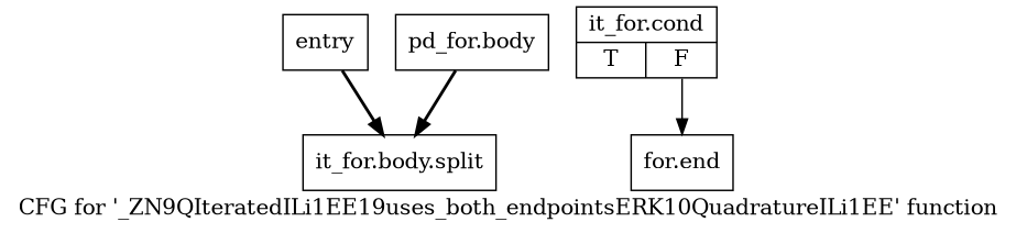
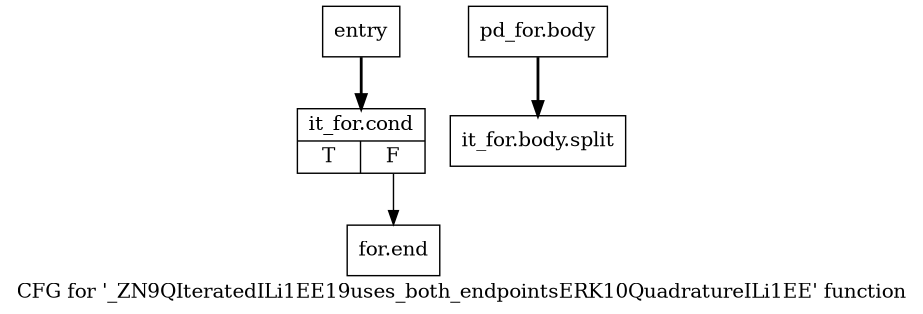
  digraph {
    label="CFG for '_ZN9QIteratedILi1EE19uses_both_endpointsERK10QuadratureILi1EE' function"
    node [shape=record]
    edge [style=bold]
    n1 [label="{entry}"]
    n2 [label="{it_for.cond|{<s0>T|<s1>F}}"]
    n3 [label="{for.end}"]
    n4 [label="{pd_for.body}"]
    n5 [label="{it_for.body.split}"]
-   n1 -> n5
+   n1 -> n2
    n2 -> n3 [style=solid tailport=s1]
    n4 -> n5
  }
